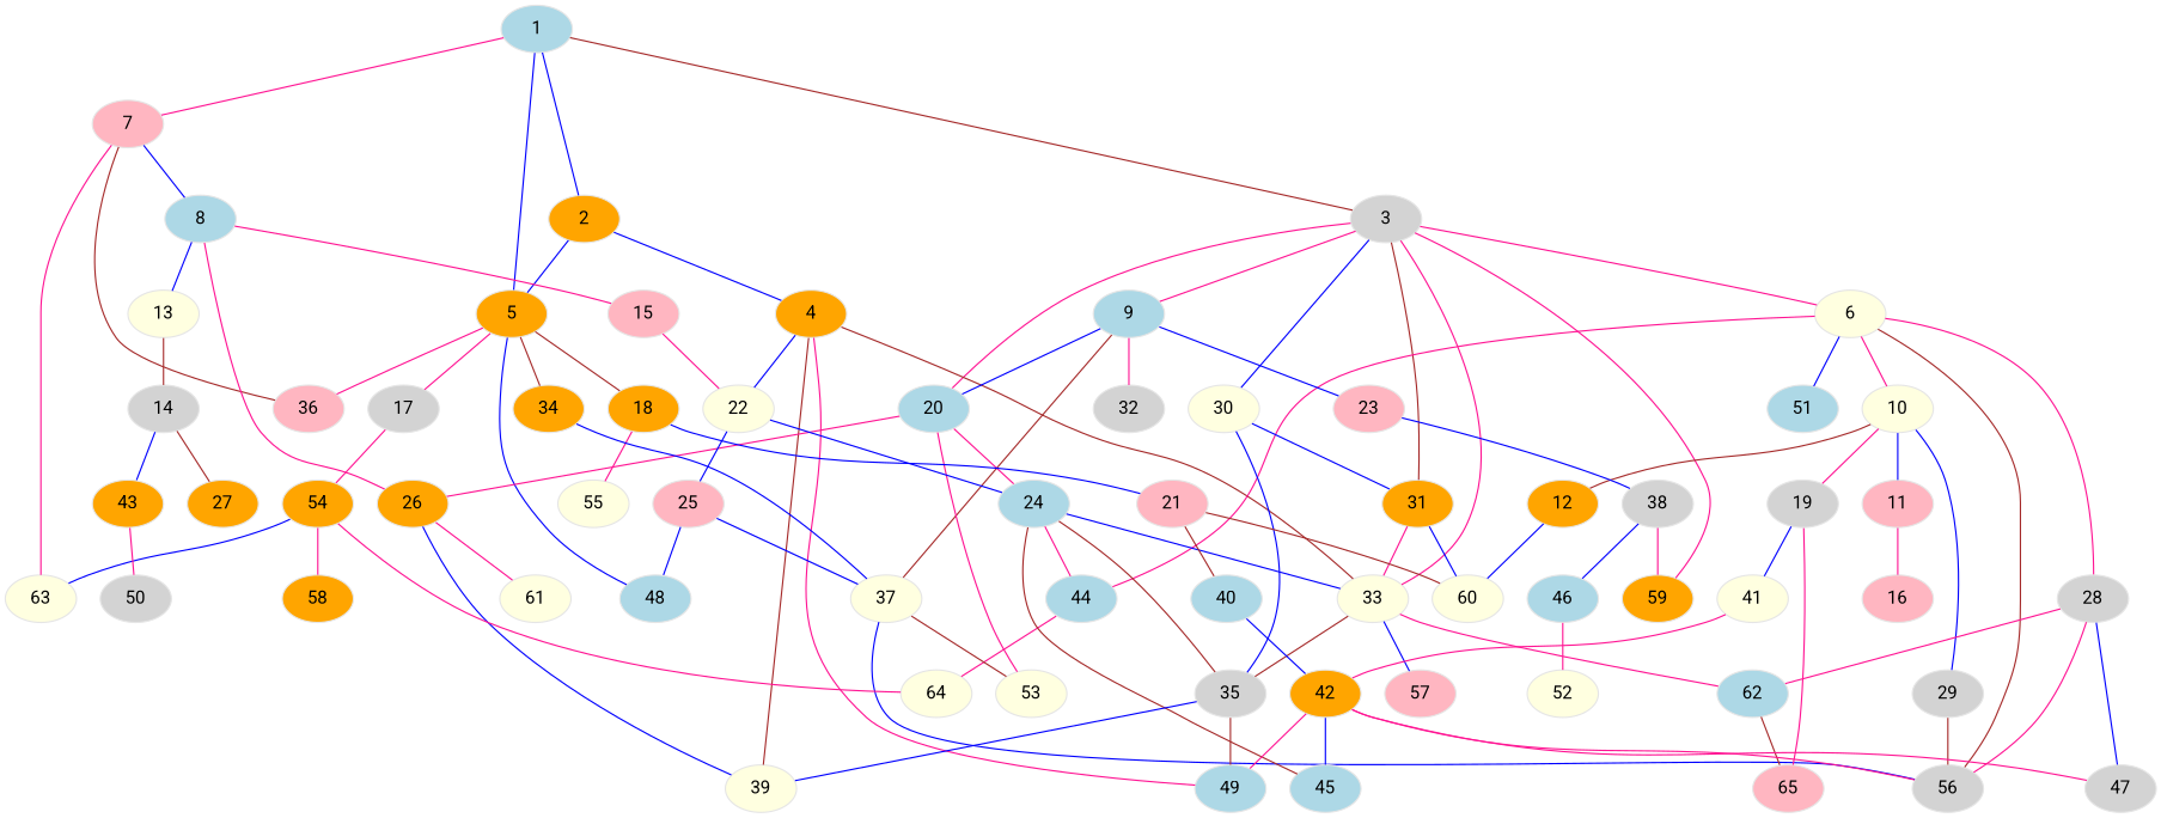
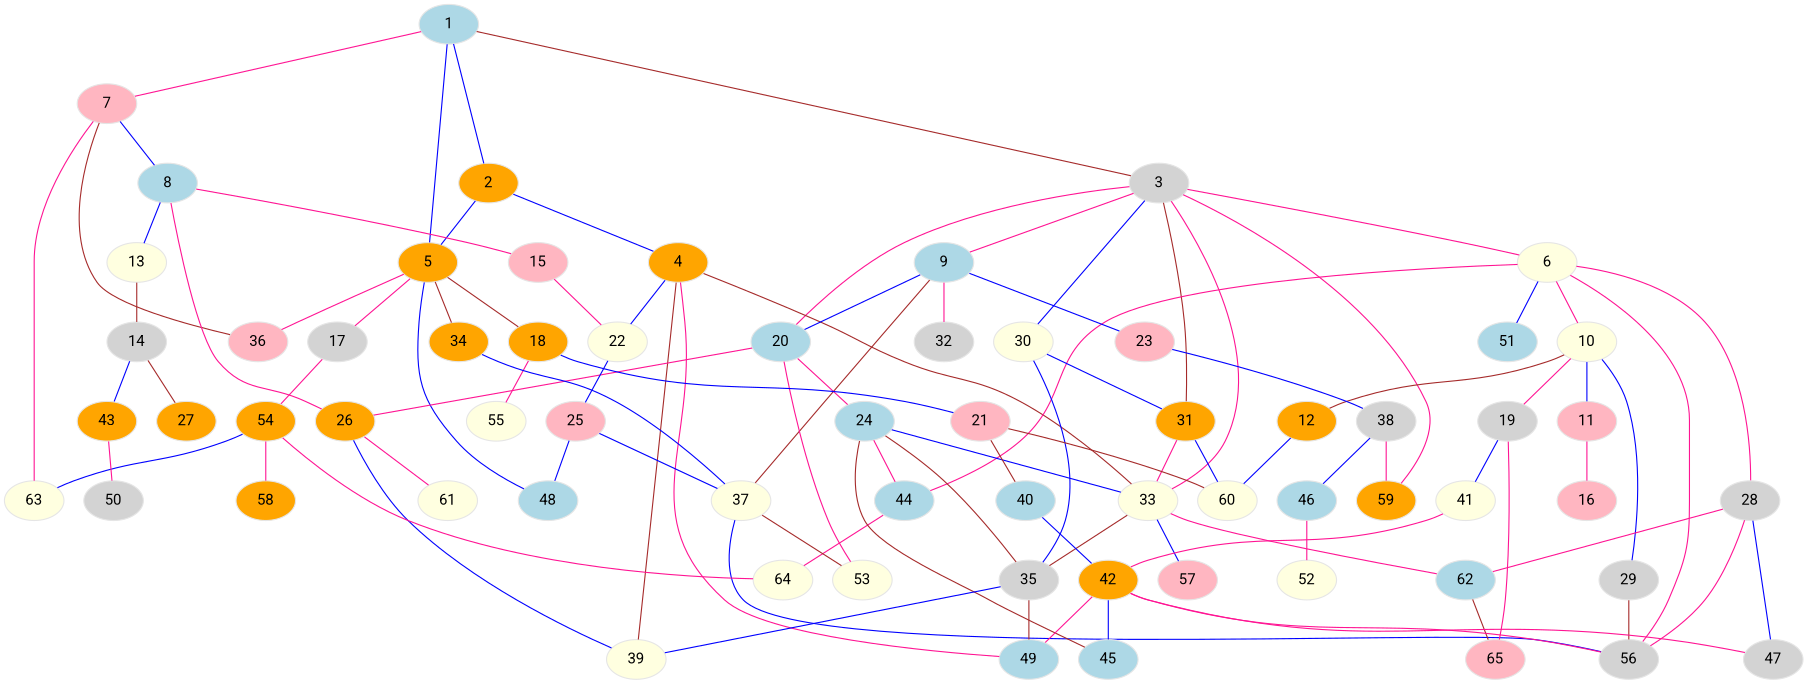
  graph {
    fontname=Roboto
    node [color=gray90 fillcolor=lightyellow fontname=Roboto style=filled]
    edge [color=deeppink fontname=Roboto weight=1.0]
    1 [fillcolor=lightblue]
    2 [fillcolor=orange]
    3 [fillcolor=lightgrey]
    5 [fillcolor=orange]
    7 [fillcolor=lightpink]
    4 [fillcolor=orange]
    6
    9 [fillcolor=lightblue]
    20 [fillcolor=lightblue]
    30
    31 [fillcolor=orange]
    33
    59 [fillcolor=orange]
    17 [fillcolor=lightgrey]
    18 [fillcolor=orange]
    34 [fillcolor=orange]
    36 [fillcolor=lightpink]
    48 [fillcolor=lightblue]
    8 [fillcolor=lightblue]
    63
    22
    39
    49 [fillcolor=lightblue]
    10
    28 [fillcolor=lightgrey]
    44 [fillcolor=lightblue]
    51 [fillcolor=lightblue]
    56 [fillcolor=lightgrey]
    23 [fillcolor=lightpink]
    32 [fillcolor=lightgrey]
    37
    26 [fillcolor=orange]
    24 [fillcolor=lightblue]
    53
    35 [fillcolor=lightgrey]
    60
    62 [fillcolor=lightblue]
    57 [fillcolor=lightpink]
    25 [fillcolor=lightpink]
    54 [fillcolor=orange]
    21 [fillcolor=lightpink]
    55
    11 [fillcolor=lightpink]
    12 [fillcolor=orange]
    19 [fillcolor=lightgrey]
    29 [fillcolor=lightgrey]
    47 [fillcolor=lightgrey]
    64
    13
    15 [fillcolor=lightpink]
    14 [fillcolor=lightgrey]
    61
    38 [fillcolor=lightgrey]
    16 [fillcolor=lightpink]
    41
    65 [fillcolor=lightpink]
    27 [fillcolor=orange]
    43 [fillcolor=orange]
    50 [fillcolor=lightgrey]
    58 [fillcolor=orange]
    40 [fillcolor=lightblue]
    42 [fillcolor=orange]
    45 [fillcolor=lightblue]
    46 [fillcolor=lightblue]
    52
    1 -- 2 [color=blue]
    1 -- 3 [color=brown]
    1 -- 5 [color=blue]
    1 -- 7
    2 -- 5 [color=blue]
    2 -- 4 [color=blue]
    3 -- 6
    3 -- 9
    3 -- 20
    3 -- 30 [color=blue]
    3 -- 31 [color=brown]
    3 -- 33
    3 -- 59
    5 -- 17
    5 -- 18 [color=brown]
    5 -- 34 [color=brown]
    5 -- 36
    5 -- 48 [color=blue]
    7 -- 36 [color=brown]
    7 -- 8 [color=blue]
    7 -- 63
    4 -- 33 [color=brown]
    4 -- 22 [color=blue]
    4 -- 39 [color=brown]
    4 -- 49
    6 -- 10
    6 -- 28 [weight=2.0]
    6 -- 44
    6 -- 51 [color=blue weight=2.0]
-   6 -- 56 [color=brown]
+   6 -- 56
    9 -- 20 [color=blue]
    9 -- 23 [color=blue]
    9 -- 32
    9 -- 37 [color=brown]
    20 -- 26
    20 -- 24 [weight=2.0]
    20 -- 53
    30 -- 31 [color=blue]
    30 -- 35 [color=blue weight=2.0]
    31 -- 33 [weight=2.0]
    31 -- 60 [color=blue]
    33 -- 35 [color=brown]
    33 -- 62
    33 -- 57 [color=blue]
    17 -- 54
    18 -- 21 [color=blue]
    18 -- 55
    34 -- 37 [color=blue]
    8 -- 26
    8 -- 13 [color=blue]
    8 -- 15
-   22 -- 24 [color=blue]
    22 -- 25 [color=blue]
    10 -- 11 [color=blue]
    10 -- 12 [color=brown]
    10 -- 19
    10 -- 29 [color=blue]
    28 -- 56
    28 -- 62
    28 -- 47 [color=blue weight=2.0]
    44 -- 64
    23 -- 38 [color=blue]
    37 -- 56 [color=blue]
    37 -- 53 [color=brown]
    26 -- 39 [color=blue]
    26 -- 61
    24 -- 33 [color=blue]
    24 -- 44
    24 -- 35 [color=brown]
    24 -- 45 [color=brown]
    35 -- 39 [color=blue]
    35 -- 49 [color=brown]
    62 -- 65 [color=brown]
    25 -- 48 [color=blue]
    25 -- 37 [color=blue]
    54 -- 63 [color=blue]
    54 -- 64
    54 -- 58
    21 -- 60 [color=brown]
    21 -- 40 [color=brown]
    11 -- 16
    12 -- 60 [color=blue]
    19 -- 41 [color=blue]
    19 -- 65
    29 -- 56 [color=brown]
    13 -- 14 [color=brown]
    15 -- 22
    14 -- 27 [color=brown]
    14 -- 43 [color=blue]
    38 -- 59
    38 -- 46 [color=blue]
    41 -- 42
    43 -- 50
    40 -- 42 [color=blue]
    42 -- 49
    42 -- 56
    42 -- 47
    42 -- 45 [color=blue]
    46 -- 52
  }
